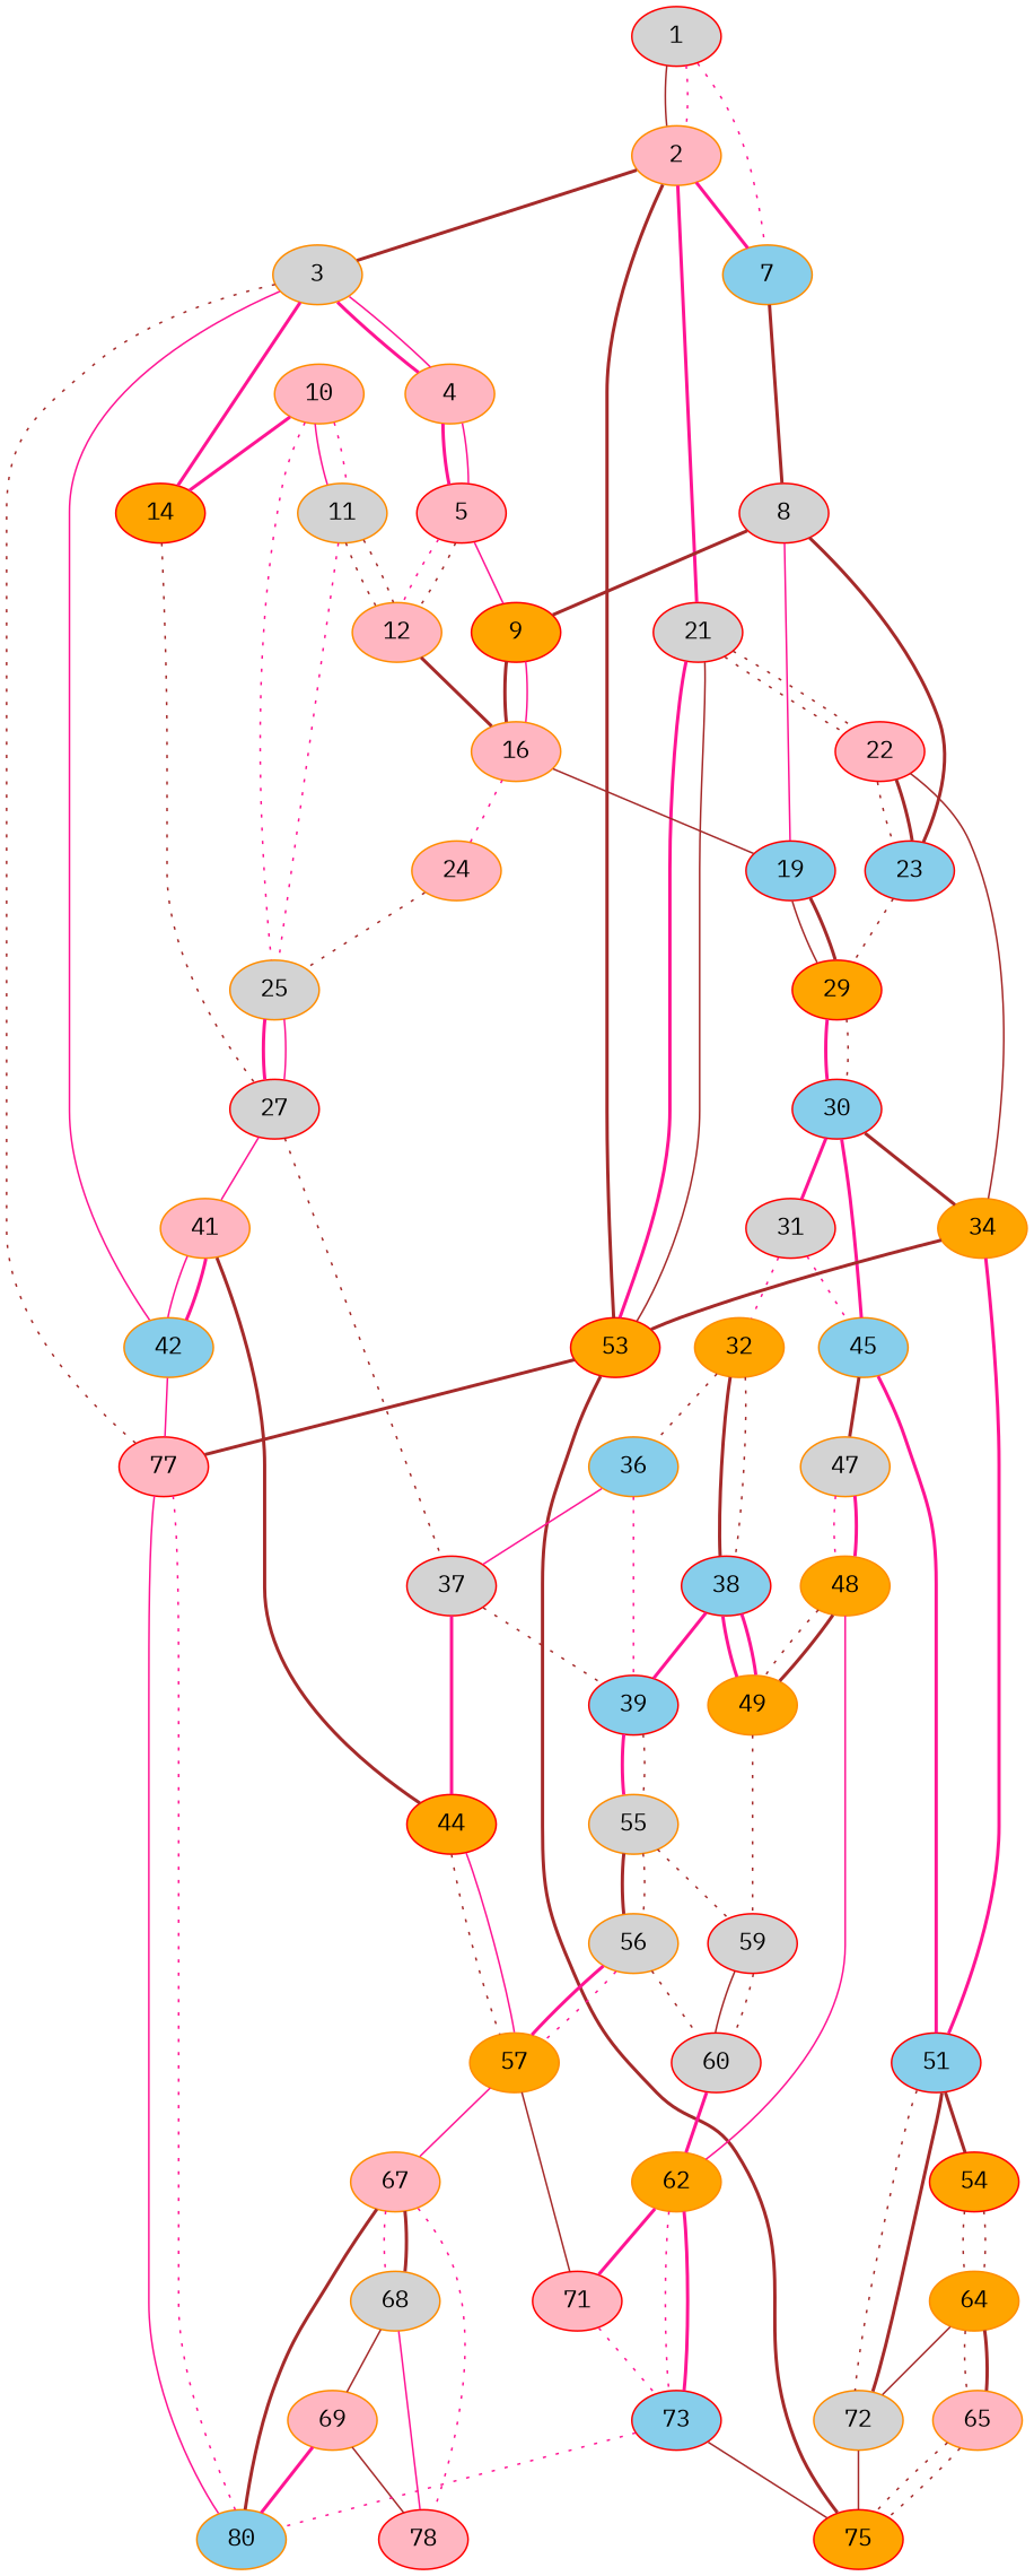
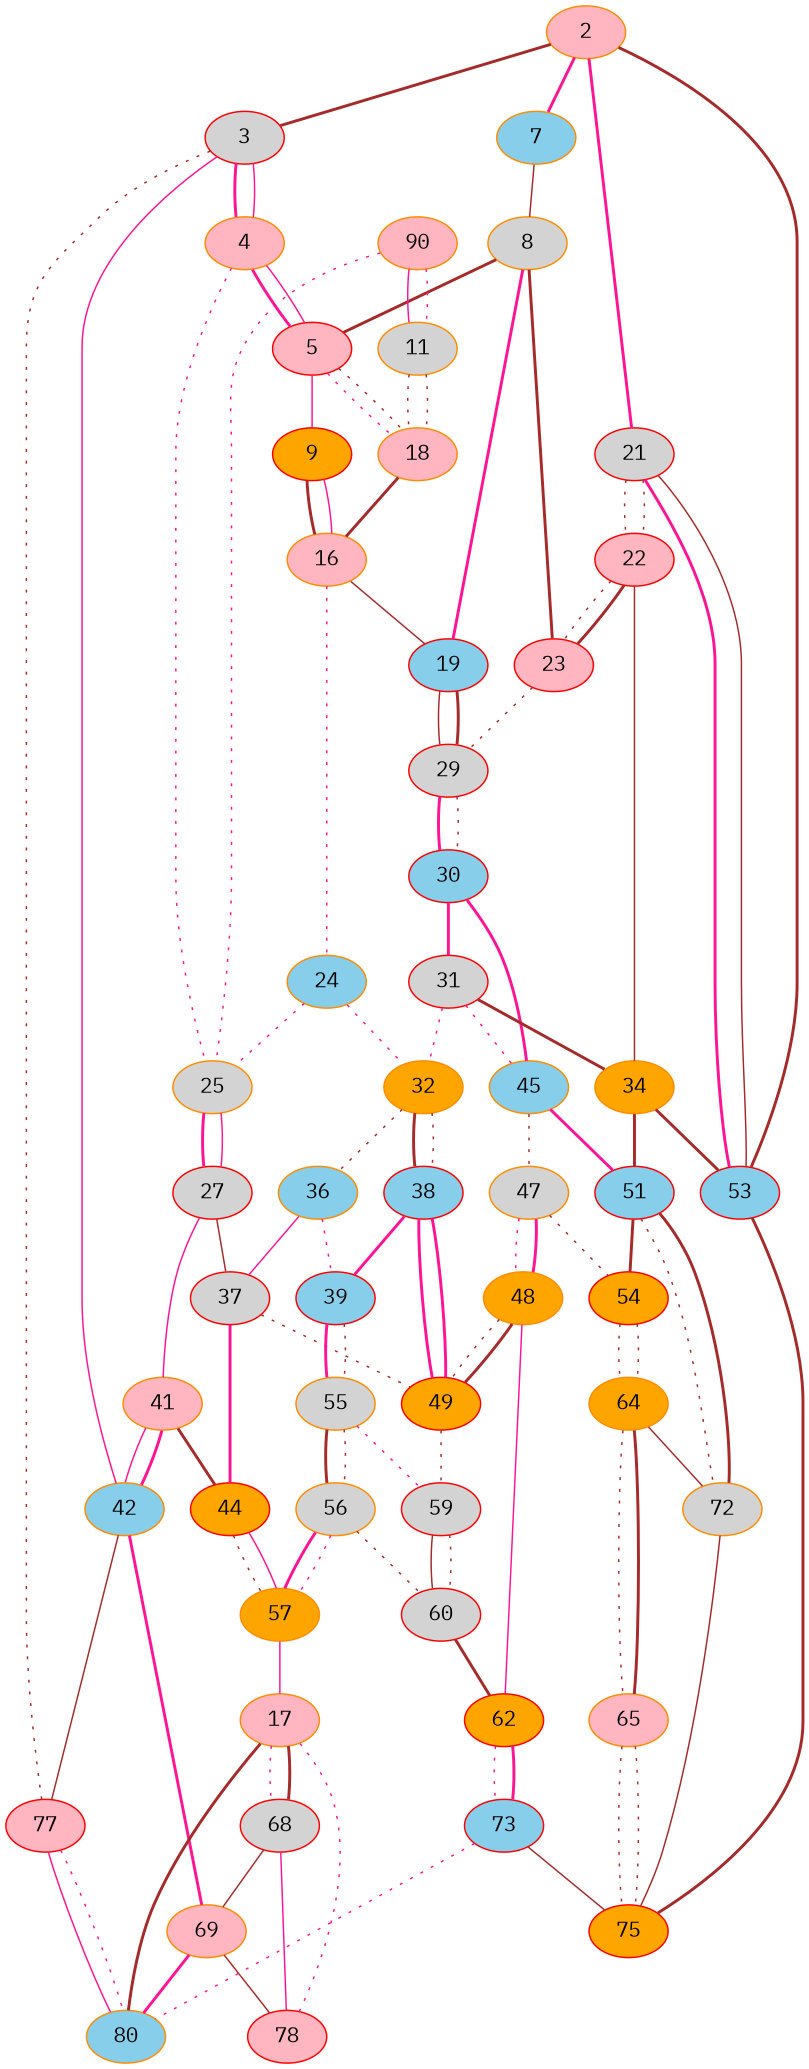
  graph {
    fontname="IBM Plex Mono"
    node [color=darkorange fillcolor=lightgrey fontname="IBM Plex Mono" style=filled]
    edge [color=brown fontname="IBM Plex Mono" style=bold]
-   1 [color=red]
    2 [fillcolor=lightpink super="+17"]
    7 [fillcolor=skyblue]
-   3 [super="+15"]
+   3 [color=red super="+15"]
    21 [color=red]
-   53 [color=red fillcolor=orange super="+58"]
-   8 [color=red super="+18"]
+   53 [color=red fillcolor=skyblue super="+58"]
+   8 [super="+18"]
    4 [fillcolor=lightpink]
-   14 [color=red fillcolor=orange]
    42 [fillcolor=skyblue super="+70"]
    77 [color=red fillcolor=lightpink]
    22 [color=red fillcolor=lightpink]
    75 [color=red fillcolor=orange super="+76"]
    5 [color=red fillcolor=lightpink super="+6"]
    27 [color=red super="+28"]
    69 [fillcolor=lightpink super="+79"]
    80 [fillcolor=skyblue super="+81"]
    9 [color=red fillcolor=orange]
-   12 [fillcolor=lightpink]
+   12 [fillcolor=lightpink label=18]
    16 [fillcolor=lightpink super="+20"]
    19 [color=red fillcolor=skyblue]
-   23 [color=red fillcolor=skyblue]
-   29 [color=red fillcolor=orange]
-   24 [fillcolor=lightpink]
-   10 [fillcolor=lightpink super="+13"]
+   23 [color=red fillcolor=lightpink]
+   29 [color=red]
+   24 [fillcolor=skyblue]
+   10 [fillcolor=lightpink super="+13" label=90]
    11
    25 [super="+26"]
    37 [color=red super="+43"]
    41 [fillcolor=lightpink]
    32 [fillcolor=orange super="+33"]
    30 [color=red fillcolor=skyblue super="+35"]
    34 [fillcolor=orange super="+50"]
    51 [color=red fillcolor=skyblue super="+52"]
    36 [fillcolor=skyblue]
    38 [color=red fillcolor=skyblue]
    39 [color=red fillcolor=skyblue super="+40"]
    44 [color=red fillcolor=orange]
    31 [color=red]
    45 [fillcolor=skyblue super="+46"]
    47
-   49 [fillcolor=orange]
+   49 [color=red fillcolor=orange]
    54 [color=red fillcolor=orange]
    72
    55
    57 [fillcolor=orange super="+66"]
    59 [color=red]
    56
    78 [color=red fillcolor=lightpink]
-   67 [fillcolor=lightpink super="+82"]
-   71 [color=red fillcolor=lightpink]
+   67 [fillcolor=lightpink super="+82" label=17]
    48 [fillcolor=orange super="+61"]
-   62 [fillcolor=orange super="+63"]
+   62 [color=red fillcolor=orange super="+63"]
    64 [fillcolor=orange]
    73 [color=red fillcolor=skyblue super="+74"]
    65 [fillcolor=lightpink]
    60 [color=red]
-   68
-   1 -- 2 [style=solid]
-   1 -- 2 [color=deeppink style=dotted]
-   1 -- 7 [color=deeppink style=dotted]
+   68 [color=red]
    2 -- 7 [color=deeppink]
    2 -- 3
    2 -- 21 [color=deeppink]
    2 -- 53
-   7 -- 8
+   7 -- 8 [style=solid]
    3 -- 4 [color=deeppink]
    3 -- 4 [color=deeppink style=solid]
-   3 -- 14 [color=deeppink]
    3 -- 42 [color=deeppink style=solid]
    3 -- 77 [style=dotted]
    21 -- 53 [color=deeppink]
    21 -- 53 [style=solid]
    21 -- 22 [style=dotted]
    21 -- 22 [style=dotted]
-   53 -- 77
    53 -- 75
-   8 -- 9
-   8 -- 19 [color=deeppink style=solid]
+   8 -- 5
+   8 -- 19 [color=deeppink]
    8 -- 23
    4 -- 5 [color=deeppink]
    4 -- 5 [color=deeppink style=solid]
-   14 -- 27 [style=dotted]
-   42 -- 77 [color=deeppink style=solid]
+   42 -- 77 [style=solid]
+   42 -- 69 [color=deeppink]
    77 -- 80 [color=deeppink style=solid]
    77 -- 80 [color=deeppink style=dotted]
    22 -- 23 [style=dotted]
    22 -- 23
    22 -- 34 [style=solid]
    5 -- 9 [color=deeppink style=solid]
    5 -- 12 [color=deeppink style=dotted]
    5 -- 12 [style=dotted]
-   27 -- 37 [style=dotted]
+   27 -- 37 [style=solid]
    27 -- 41 [color=deeppink style=solid]
    69 -- 80 [color=deeppink]
    69 -- 78 [style=solid]
    9 -- 16
    9 -- 16 [color=deeppink style=solid]
    12 -- 16
    16 -- 19 [style=solid]
    16 -- 24 [color=deeppink style=dotted]
    19 -- 29 [style=solid]
    19 -- 29
    23 -- 29 [style=dotted]
    29 -- 30 [color=deeppink]
    29 -- 30 [style=dotted]
-   24 -- 25 [style=dotted]
-   10 -- 14 [color=deeppink]
+   24 -- 25 [color=deeppink style=dotted]
+   24 -- 32 [color=deeppink style=dotted]
    10 -- 11 [color=deeppink style=solid]
    10 -- 11 [color=deeppink style=dotted]
    10 -- 25 [color=deeppink style=dotted]
    11 -- 12 [style=dotted]
    11 -- 12 [style=dotted]
-   11 -- 25 [color=deeppink style=dotted]
+   4 -- 25 [color=deeppink style=dotted]
    25 -- 27 [color=deeppink]
    25 -- 27 [color=deeppink style=solid]
-   37 -- 39 [style=dotted]
+   37 -- 49 [style=dotted]
    37 -- 44 [color=deeppink]
    41 -- 42 [color=deeppink style=solid]
    41 -- 42 [color=deeppink]
    41 -- 44
    32 -- 36 [style=dotted]
    32 -- 38
    32 -- 38 [style=dotted]
-   30 -- 34
+   31 -- 34
    30 -- 31 [color=deeppink]
    30 -- 45 [color=deeppink]
    34 -- 53
-   34 -- 51 [color=deeppink]
+   34 -- 51
    51 -- 54
    51 -- 72 [style=dotted]
    51 -- 72
    36 -- 37 [color=deeppink style=solid]
    36 -- 39 [color=deeppink style=dotted]
    38 -- 39 [color=deeppink]
    38 -- 49 [color=deeppink]
    38 -- 49 [color=deeppink]
    39 -- 55 [color=deeppink]
    39 -- 55 [style=dotted]
    44 -- 57 [style=dotted]
    44 -- 57 [color=deeppink style=solid]
    31 -- 32 [color=deeppink style=dotted]
    31 -- 45 [color=deeppink style=dotted]
    45 -- 51 [color=deeppink]
-   45 -- 47
+   45 -- 47 [style=dotted]
+   47 -- 54 [style=dotted]
    47 -- 48 [color=deeppink style=dotted]
    47 -- 48 [color=deeppink]
    49 -- 59 [style=dotted]
    54 -- 64 [style=dotted]
    54 -- 64 [style=dotted]
    72 -- 75 [style=solid]
-   55 -- 59 [style=dotted]
+   55 -- 59 [color=deeppink style=dotted]
    55 -- 56
    55 -- 56 [style=dotted]
    57 -- 67 [color=deeppink style=solid]
-   57 -- 71 [style=solid]
    59 -- 60 [style=solid]
    59 -- 60 [style=dotted]
    56 -- 57 [color=deeppink]
    56 -- 57 [color=deeppink style=dotted]
    56 -- 60 [style=dotted]
    67 -- 80
    67 -- 78 [color=deeppink style=dotted]
    67 -- 68 [color=deeppink style=dotted]
    67 -- 68
-   71 -- 73 [color=deeppink style=dotted]
    48 -- 49 [style=dotted]
    48 -- 49
    48 -- 62 [color=deeppink style=solid]
-   62 -- 71 [color=deeppink]
    62 -- 73 [color=deeppink style=dotted]
    62 -- 73 [color=deeppink]
    64 -- 72 [style=solid]
    64 -- 65 [style=dotted]
    64 -- 65
    73 -- 75 [style=solid]
    73 -- 80 [color=deeppink style=dotted]
    65 -- 75 [style=dotted]
    65 -- 75 [style=dotted]
-   60 -- 62 [color=deeppink]
+   60 -- 62
    68 -- 69 [style=solid]
    68 -- 78 [color=deeppink style=solid]
  }
